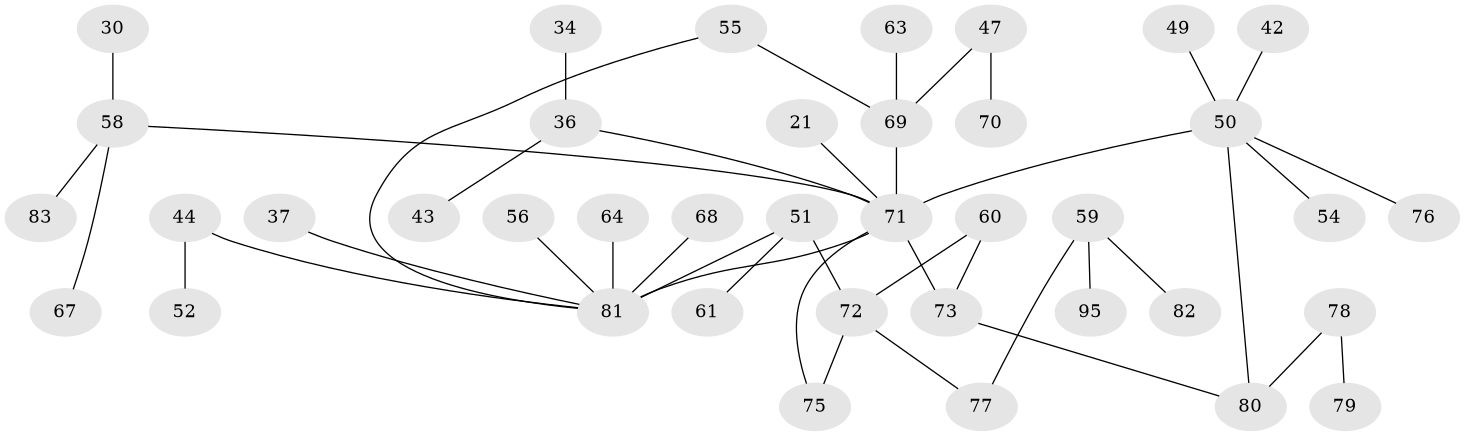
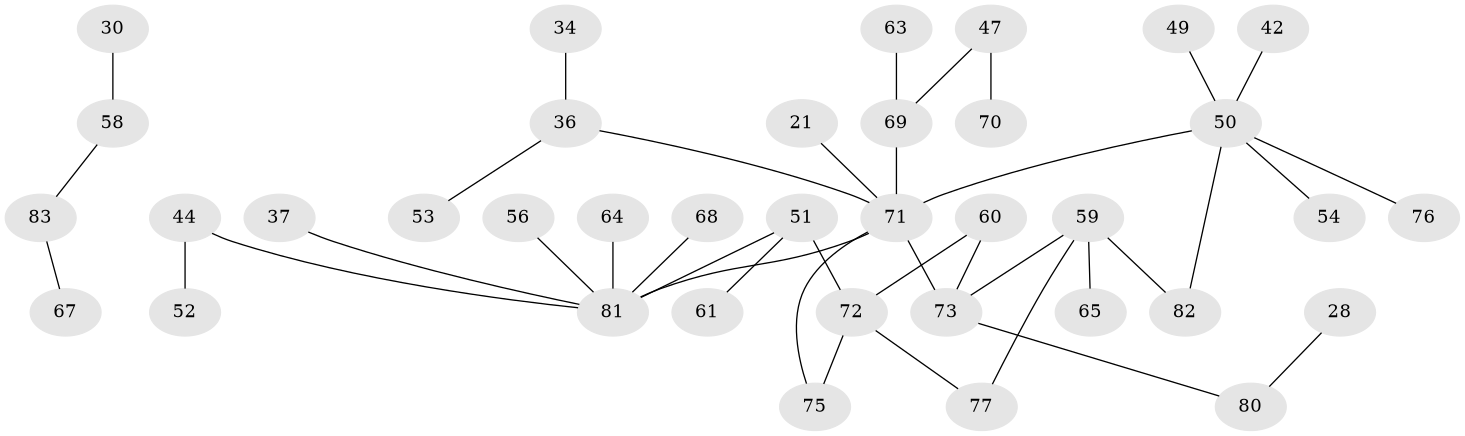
  graph {
    node [color=gray90 style=filled]
    71 [super="+4+3"]
    81 [super="+24+53+64"]
    73 [super="+12"]
    75
    21
    58 [super="+15+8+19+28"]
    67
    83
    30
    36 [super="+33"]
-   43
+   43 [label=53]
    34
    37
    50 [super="+27+14+6"]
    54
    76
    82
    42
    44
    52
    69 [super="+46"]
    47
    70
    49 [super="+11"]
    51 [super="+9"]
    61
    72 [super="+48"]
    77
-   55
    56
    59 [super="+35"]
-   65 [label=95]
+   65
    80 [super="+25+31+57"]
    60
    n35 [label=64]
    63
    68
-   78
-   79
+   78 [label=28]
    71 -- 81 [weight=2]
    71 -- 73
    71 -- 75
    73 -- 80
    21 -- 71
-   58 -- 71
-   58 -- 67
+   83 -- 67
    58 -- 83
    30 -- 58
    36 -- 71
    36 -- 43
    34 -- 36
    37 -- 81
    50 -- 71 [weight=2]
    50 -- 54
    50 -- 76
-   50 -- 80
+   50 -- 82
    42 -- 50
    44 -- 81
    44 -- 52
    69 -- 71
    47 -- 69
    47 -- 70
    49 -- 50
    51 -- 81 [weight=2]
    51 -- 61
    51 -- 72 [weight=2]
    72 -- 75
    72 -- 77
-   55 -- 81
-   55 -- 69
    56 -- 81
+   59 -- 73
    59 -- 82
    59 -- 77
    59 -- 65
    60 -- 73
    60 -- 72
    n35 -- 81
    63 -- 69
    68 -- 81
    78 -- 80
-   78 -- 79
  }
